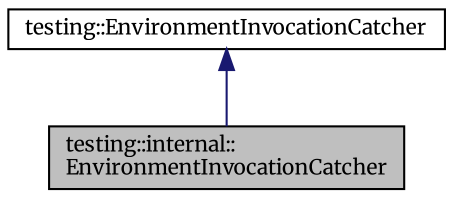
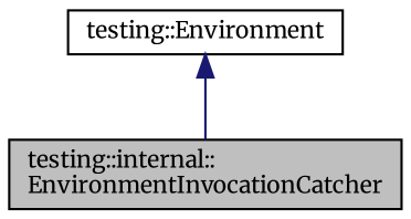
  digraph {
    fontname=Merriweather
    node [color=black fontname=Merriweather fontsize=10 shape=record style=filled]
    n1 [fillcolor=grey75 fontcolor=black height=0.2 label="testing::internal::\lEnvironmentInvocationCatcher" width=0.4]
-   n2 [fillcolor=white height=0.2 label="testing::EnvironmentInvocationCatcher" width=0.4]
+   n2 [fillcolor=white height=0.2 label="testing::Environment" width=0.4]
    n2 -> n1 [color=midnightblue dir=back fontname=Merriweather fontsize=10 labelfontname=Helvetica labelfontsize=10 style=solid]
  }
